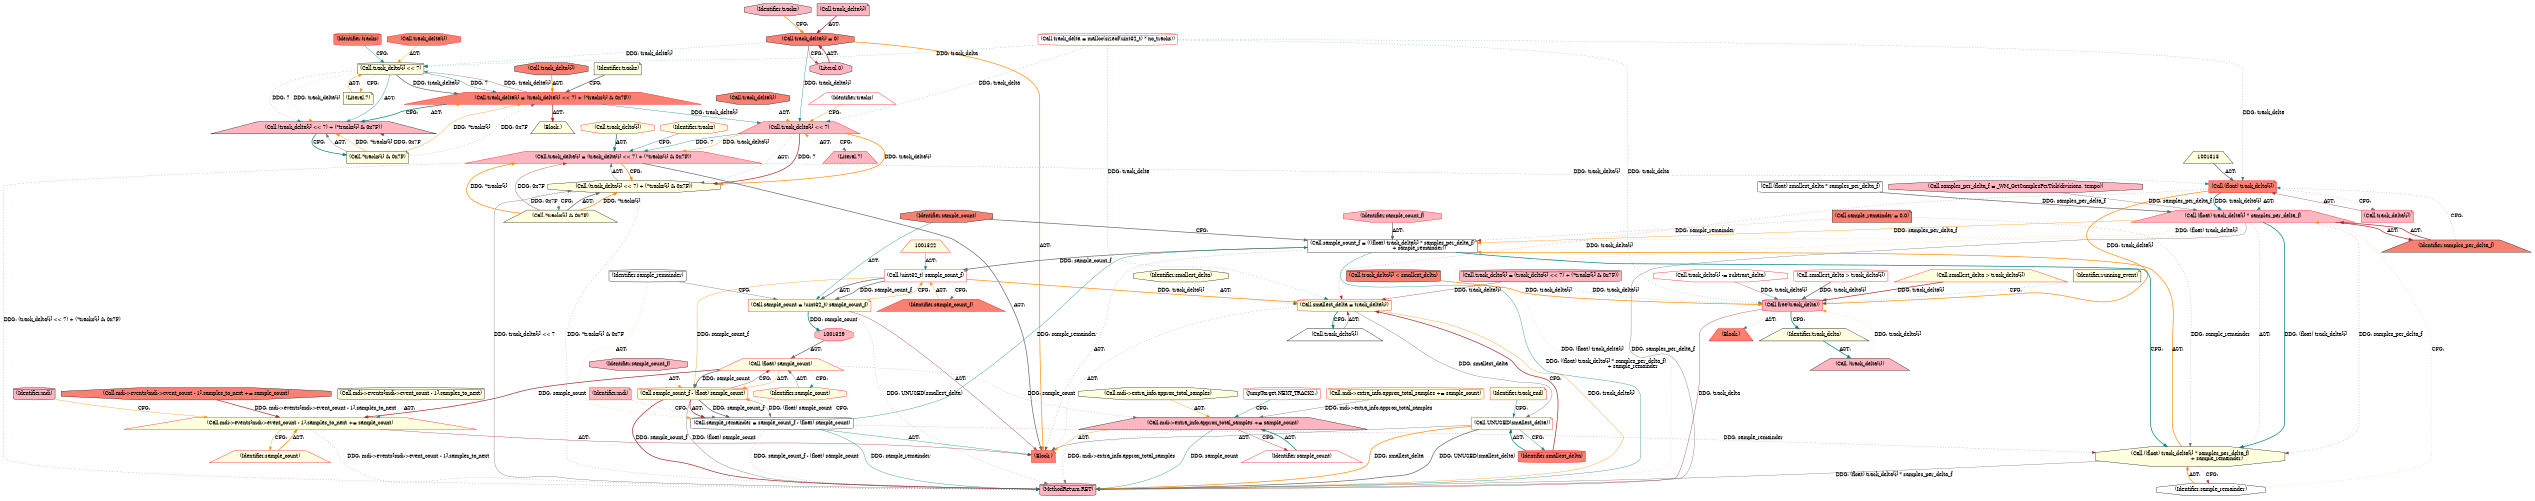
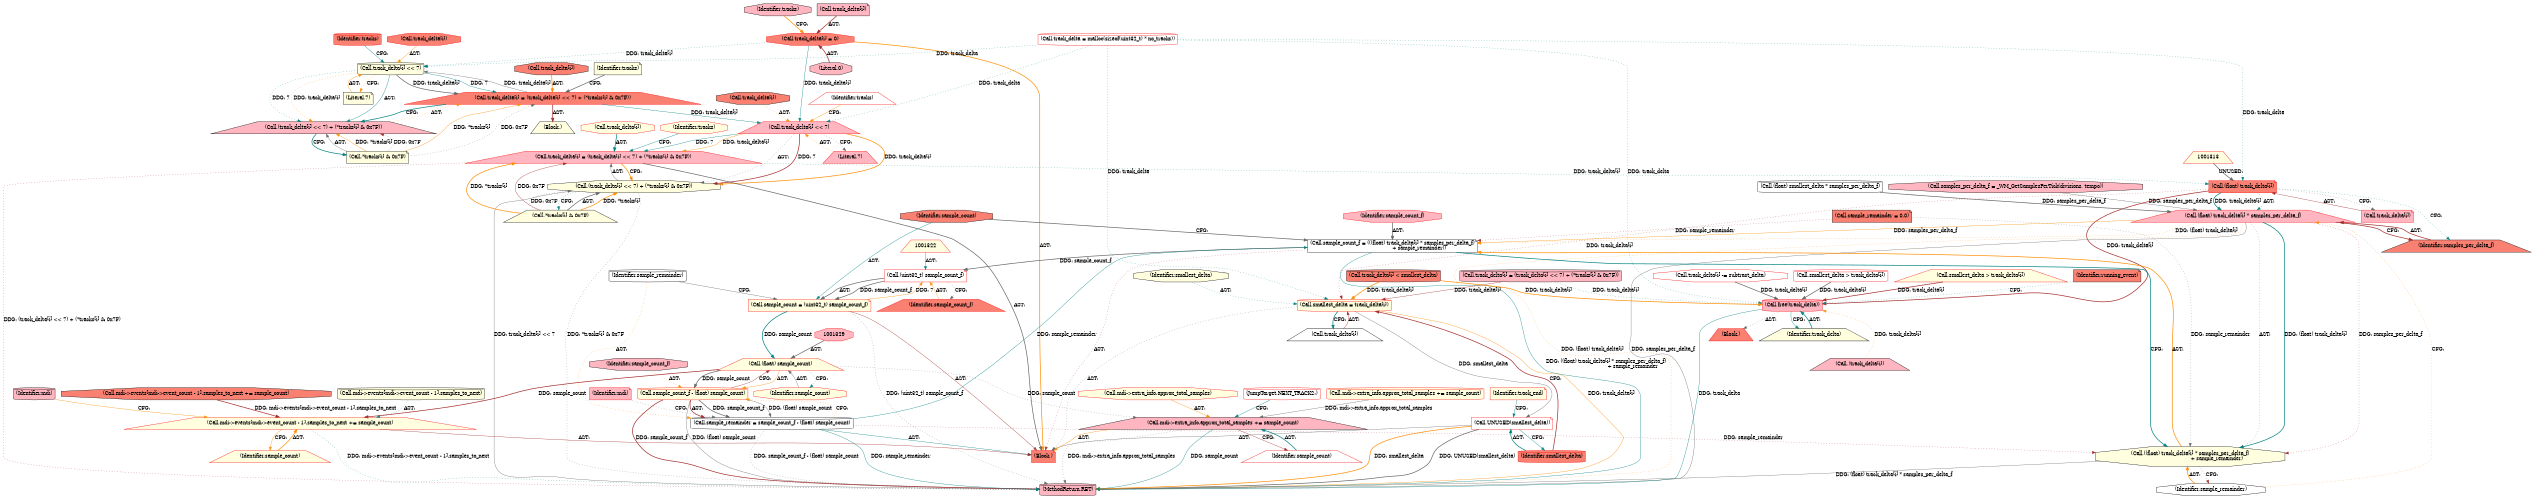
  digraph {
    node [color=red fillcolor=lightyellow shape=trapezium style=filled]
    edge [color=gray40 style=solid]
-   n1 [color=black fillcolor=salmon label="(Call,track_delta[i] = 0)" shape=octagon]
+   n1 [fillcolor=salmon label="(Call,track_delta[i] = 0)" shape=octagon]
    n2 [color=black label="(Call,track_delta[i] << 7)" shape=cylinder]
    n3 [fillcolor=lightpink label="(Call,track_delta[i] << 7)"]
    n4 [fillcolor=salmon label="(Block,)" shape=note]
    n5 [color=black fillcolor=lightpink label="(Literal,0)" shape=octagon]
    n6 [fillcolor=salmon label="(Call,track_delta[i] = (track_delta[i] << 7) + (*tracks[i] & 0x7F))"]
    n7 [color=black fillcolor=lightpink label="(Call,(track_delta[i] << 7) + (*tracks[i] & 0x7F))"]
    n8 [color=black label="(Literal,7)" shape=note]
    n9 [fillcolor=lightpink label="(Call,track_delta[i] = (track_delta[i] << 7) + (*tracks[i] & 0x7F))"]
    n10 [color=black label="(Call,(track_delta[i] << 7) + (*tracks[i] & 0x7F))" shape=octagon]
    n11 [fillcolor=lightpink label="(Literal,7)"]
    n12 [color=black label="(Block,)"]
    n13 [color=black label="(Call,*tracks[i] & 0x7F)" shape=note]
    n14 [fillcolor=salmon label="(Call,(float) track_delta[i])" shape=note]
    n15 [color=black fillcolor=lightpink label="(MethodReturn,RET)" shape=cylinder]
    n16 [color=black label="(Call,*tracks[i] & 0x7F)"]
    n17 [fillcolor=lightpink label="(Call,(float) track_delta[i] * samples_per_delta_f)"]
    n18 [label="(Call,smallest_delta = track_delta[i])" shape=cylinder]
    n19 [fillcolor=lightpink label="(Call,free(track_delta))" shape=cylinder]
    n20 [fillcolor=lightpink label="(Call,track_delta[i])" shape=note]
    n21 [color=black fillcolor=white label="(Call,sample_count_f = (((float) track_delta[i] * samples_per_delta_f)\n                                   + sample_remainder))" shape=note]
    n22 [color=black label="(Call,((float) track_delta[i] * samples_per_delta_f)\n                                   + sample_remainder)" shape=octagon]
    n23 [color=black fillcolor=salmon label="(Identifier,samples_per_delta_f)"]
    n24 [fillcolor=white label="(Call,UNUSED(smallest_delta))" shape=note]
    n25 [color=black fillcolor=white label="(Call,track_delta[i])"]
    n26 [fillcolor=salmon label="(Block,)"]
    n27 [color=black label="(Identifier,track_delta)"]
    n28 [fillcolor=white label="(Call,(uint32_t) sample_count_f)" shape=note]
    n29 [color=black fillcolor=white label="(Identifier,sample_remainder)" shape=octagon]
    n30 [label="(Call,sample_count = (uint32_t) sample_count_f)" shape=note]
    n31 [label="(Call,sample_count_f - (float) sample_count)" shape=cylinder]
    n32 [fillcolor=salmon label="(Identifier,sample_count_f)"]
    n33 [label="(Call,(float) sample_count)"]
    n34 [color=black fillcolor=white label="(Call,sample_remainder = sample_count_f - (float) sample_count)" shape=cylinder]
    n35 [label="(Call,mdi->events[mdi->event_count - 1].samples_to_next += sample_count)"]
    n36 [color=black fillcolor=lightpink label="(Call,mdi->extra_info.approx_total_samples += sample_count)"]
    n37 [label="(Identifier,sample_count)" shape=octagon]
    n38 [label="(Identifier,sample_count)"]
    n39 [fillcolor=white label="(Identifier,sample_count)"]
    n40 [fillcolor=salmon label="(Identifier,smallest_delta)" shape=cylinder]
    n41 [color=black fillcolor=lightpink label="(Call,samples_per_delta_f = _WM_GetSamplesPerTick(divisions, tempo))" shape=octagon]
    n42 [color=black fillcolor=lightpink label="(Identifier,tracks)" shape=octagon]
    n43 [label="(Call,mdi->extra_info.approx_total_samples += sample_count)" shape=cylinder]
    n44 [color=black fillcolor=lightpink label="(Call,track_delta[i] = (track_delta[i] << 7) + (*tracks[i] & 0x7F))" shape=cylinder]
    n45 [color=black fillcolor=salmon label="(Call,track_delta[i])" shape=octagon]
    n46 [color=black label="(Identifier,tracks)" shape=note]
    n47 [fillcolor=lightpink label="(Identifier,sample_count_f)" shape=octagon]
    n48 [fillcolor=white label="(JumpTarget,NEXT_TRACK2:)" shape=cylinder]
    n49 [fillcolor=salmon label="(Identifier,tracks)" shape=cylinder]
    n50 [label="(Call,smallest_delta > track_delta[i])"]
    n51 [fillcolor=white label="(Call,track_delta = malloc(sizeof(uint32_t) * no_tracks))" shape=cylinder]
-   n52 [color=black label="(Call,mdi->extra_info.approx_total_samples)" shape=octagon]
+   n52 [label="(Call,mdi->extra_info.approx_total_samples)" shape=octagon]
    n53 [color=black fillcolor=lightpink label="(Identifier,sample_count_f)" shape=octagon]
    n54 [fillcolor=lightpink label="(Identifier,mdi)" shape=note]
    n55 [fillcolor=salmon label="(Call,track_delta[i])" shape=octagon]
    n56 [fillcolor=white label="(Identifier,tracks)"]
    n57 [color=black fillcolor=salmon label="(Identifier,sample_count)" shape=octagon]
    n58 [color=black fillcolor=salmon label="(Call,sample_remainder = 0.0)" shape=note]
    n59 [color=black label="(Call,mdi->events[mdi->event_count - 1].samples_to_next)" shape=cylinder]
    n60 [color=black fillcolor=lightpink label="(Call,!track_delta[i])"]
-   n61 [color=black label="(Identifier,running_event)" shape=note]
+   n61 [color=black fillcolor=salmon label="(Identifier,running_event)" shape=note]
    n62 [fillcolor=white label="(Call,track_delta[i] -= subtract_delta)" shape=octagon]
    n63 [label="(Call,track_delta[i])" shape=octagon]
    n64 [color=black fillcolor=salmon label="(Call,track_delta[i])" shape=octagon]
    n65 [color=black label="(Identifier,smallest_delta)" shape=octagon]
    n66 [color=black fillcolor=salmon label="(Call,track_delta[i] < smallest_delta)" shape=cylinder]
    n67 [label="(Identifier,track_end)" shape=note]
    n68 [color=black fillcolor=white label="(Identifier,sample_remainder)" shape=cylinder]
    n69 [color=black fillcolor=lightpink label="(Call,track_delta[i])" shape=note]
    n70 [color=black fillcolor=lightpink label="(Identifier,mdi)" shape=cylinder]
    n71 [fillcolor=white label="(Call,smallest_delta > track_delta[i])" shape=cylinder]
    n72 [label="(Identifier,tracks)" shape=octagon]
    n73 [color=black fillcolor=white label="(Call,(float) smallest_delta * samples_per_delta_f)" shape=cylinder]
    n74 [color=black fillcolor=salmon label="(Call,mdi->events[mdi->event_count - 1].samples_to_next += sample_count)" shape=octagon]
-   1001313 [color=black]
+   1001313
    1001322
    1001329 [fillcolor=lightpink shape=octagon]
    n1 -> n2 [color=teal label="DDG: track_delta[i]" style=dotted]
    n1 -> n3 [color=teal label="DDG: track_delta[i]"]
    n1 -> n4 [color=darkorange label="AST: " style=bold]
-   n1 -> n5 [color=brown label="CFG: "]
    n2 -> n6 [label="DDG: track_delta[i]" style=bold]
    n2 -> n6 [color=teal label="DDG: 7"]
    n2 -> n7 [color=teal label="AST: "]
    n2 -> n7 [color=darkorange label="DDG: track_delta[i]" style=dotted]
    n2 -> n7 [color=teal label="DDG: 7" style=dotted]
    n2 -> n8 [color=darkorange label="CFG: " style=dotted]
    n3 -> n9 [color=darkorange label="DDG: track_delta[i]"]
    n3 -> n9 [color=teal label="DDG: 7"]
    n3 -> n10 [label="AST: " style=dotted]
    n3 -> n10 [color=darkorange label="DDG: track_delta[i]" style=bold]
    n3 -> n10 [color=brown label="DDG: 7" style=bold]
    n3 -> n11 [label="CFG: " style=dotted]
    n5 -> n1 [color=brown label="AST: " style=bold]
    n6 -> n2 [label="DDG: track_delta[i]"]
    n6 -> n3 [color=teal label="DDG: track_delta[i]"]
    n6 -> n7 [color=teal label="CFG: " style=bold]
    n6 -> n12 [color=brown label="AST: " style=bold]
    n7 -> n6 [color=darkorange label="AST: " style=dotted]
    n7 -> n13 [color=teal label="CFG: " style=bold]
    n8 -> n2 [color=darkorange label="AST: "]
    n9 -> n4 [label="AST: " style=bold]
    n9 -> n10 [color=darkorange label="CFG: " style=bold]
    n9 -> n14 [color=teal label="DDG: track_delta[i]" style=dotted]
    n9 -> n15 [color=brown label="DDG: (track_delta[i] << 7) + (*tracks[i] & 0x7F)" style=dotted]
    n10 -> n9 [label="AST: "]
    n10 -> n15 [label="DDG: track_delta[i] << 7"]
    n10 -> n15 [label="DDG: *tracks[i] & 0x7F" style=dotted]
    n10 -> n16 [color=teal label="CFG: " style=dotted]
    n11 -> n3 [color=darkorange label="AST: " style=dotted]
    n13 -> n6 [color=darkorange label="DDG: *tracks[i]"]
    n13 -> n6 [label="DDG: 0x7F" style=dotted]
    n13 -> n7 [label="AST: "]
    n13 -> n7 [color=darkorange label="DDG: *tracks[i]"]
    n13 -> n7 [color=brown label="DDG: 0x7F" style=dotted]
    n14 -> n17 [color=teal label="AST: " style=dotted]
    n14 -> n17 [color=teal label="DDG: track_delta[i]" style=bold]
    n14 -> n18 [color=brown label="DDG: track_delta[i]" style=dotted]
-   n14 -> n19 [color=darkorange label="DDG: track_delta[i]" style=bold]
+   n14 -> n19 [color=brown label="DDG: track_delta[i]" style=bold]
    n14 -> n20 [label="CFG: " style=dotted]
    n16 -> n9 [color=darkorange label="DDG: *tracks[i]" style=bold]
    n16 -> n9 [color=brown label="DDG: 0x7F"]
    n16 -> n10 [label="AST: " style=bold]
    n16 -> n10 [color=darkorange label="DDG: *tracks[i]" style=bold]
    n16 -> n10 [label="DDG: 0x7F" style=dotted]
    n17 -> n15 [color=darkorange label="DDG: (float) track_delta[i]" style=dotted]
    n17 -> n15 [label="DDG: samples_per_delta_f"]
    n17 -> n21 [color=darkorange label="DDG: (float) track_delta[i]" style=dotted]
    n17 -> n21 [color=darkorange label="DDG: samples_per_delta_f"]
    n17 -> n22 [label="AST: " style=dotted]
    n17 -> n22 [color=teal label="DDG: (float) track_delta[i]" style=bold]
    n17 -> n22 [color=brown label="DDG: samples_per_delta_f" style=dotted]
-   n17 -> n23 [color=brown label="AST: " style=bold]
+   n17 -> n23 [color=brown label="CFG: " style=bold]
    n18 -> n4 [label="AST: " style=dotted]
    n18 -> n15 [color=darkorange label="DDG: track_delta[i]"]
    n18 -> n24 [label="DDG: smallest_delta"]
    n18 -> n25 [color=teal label="CFG: " style=bold]
-   n19 -> n15 [color=brown label="DDG: track_delta"]
+   n19 -> n15 [color=teal label="DDG: track_delta"]
    n19 -> n26 [label="AST: " style=dotted]
-   n19 -> n27 [color=teal label="CFG: " style=bold]
+   n19 -> n27 [color=teal label="CFG: "]
    n20 -> n14 [color=brown label="AST: "]
    n21 -> n4 [color=brown label="AST: " style=dotted]
    n21 -> n15 [color=teal label="DDG: ((float) track_delta[i] * samples_per_delta_f)\n                                   + sample_remainder"]
    n21 -> n22 [color=teal label="CFG: " style=bold]
    n21 -> n28 [label="DDG: sample_count_f" style=bold]
    n22 -> n15 [label="DDG: (float) track_delta[i] * samples_per_delta_f"]
    n22 -> n21 [color=darkorange label="AST: " style=bold]
    n22 -> n29 [color=brown label="CFG: " style=dotted]
-   n23 -> n14 [color=teal label="CFG: " style=dotted]
+   n14 -> n23 [color=teal label="CFG: " style=dotted]
    n23 -> n17 [color=brown label="AST: " style=bold]
    n24 -> n4 [label="AST: "]
    n24 -> n15 [label="DDG: UNUSED(smallest_delta)" style=bold]
    n24 -> n15 [color=darkorange label="DDG: smallest_delta" style=bold]
    n24 -> n40 [color=teal label="CFG: "]
    n25 -> n18 [color=brown label="AST: "]
-   n27 -> n60 [color=teal label="AST: " style=bold]
+   n27 -> n19 [color=teal label="AST: " style=bold]
    n28 -> n30 [label="AST: " style=bold]
    n28 -> n30 [label="DDG: sample_count_f" style=bold]
-   n28 -> n31 [color=darkorange label="DDG: sample_count_f"]
    n28 -> n32 [label="CFG: " style=dotted]
    n29 -> n17 [color=darkorange label="CFG: " style=dotted]
    n29 -> n22 [color=darkorange label="AST: " style=bold]
    n30 -> n4 [color=brown label="AST: "]
-   n30 -> n15 [label="DDG: UNUSED(smallest_delta)" style=dotted]
-   n30 -> n28 [color=darkorange label="CFG: "]
-   n30 -> 1001329 [color=teal label="DDG: sample_count" style=bold]
+   n30 -> n15 [label="DDG: (uint32_t) sample_count_f" style=dotted]
+   n30 -> n28 [color=darkorange label="DDG: 7"]
+   n30 -> n33 [color=teal label="DDG: sample_count" style=bold]
    n31 -> n15 [label="DDG: (float) sample_count"]
    n31 -> n15 [color=brown label="DDG: sample_count_f" style=bold]
    n31 -> n33 [color=brown label="CFG: "]
    n31 -> n34 [color=brown label="AST: " style=bold]
    n31 -> n34 [label="DDG: sample_count_f" style=bold]
    n31 -> n34 [label="DDG: (float) sample_count"]
    n32 -> n28 [color=darkorange label="AST: "]
    n33 -> n31 [color=darkorange label="AST: "]
    n33 -> n31 [label="DDG: sample_count" style=bold]
    n33 -> n35 [color=brown label="DDG: sample_count" style=bold]
    n33 -> n36 [label="DDG: sample_count" style=dotted]
    n33 -> n37 [color=teal label="CFG: " style=dotted]
    n34 -> n4 [color=teal label="AST: "]
    n34 -> n15 [label="DDG: sample_count_f - (float) sample_count" style=dotted]
    n34 -> n15 [color=teal label="DDG: sample_remainder"]
    n34 -> n21 [color=teal label="DDG: sample_remainder"]
    n34 -> n22 [color=brown label="DDG: sample_remainder" style=dotted]
    n34 -> n31 [color=darkorange label="CFG: " style=dotted]
    n35 -> n4 [color=brown label="AST: "]
    n35 -> n15 [color=teal label="DDG: mdi->events[mdi->event_count - 1].samples_to_next" style=dotted]
    n35 -> n38 [color=darkorange label="CFG: "]
    n36 -> n4 [color=darkorange label="AST: "]
    n36 -> n15 [color=teal label="DDG: sample_count"]
    n36 -> n15 [label="DDG: mdi->extra_info.approx_total_samples" style=dotted]
    n36 -> n39 [color=brown label="CFG: "]
    n37 -> n33 [label="AST: "]
    n38 -> n35 [color=darkorange label="AST: " style=bold]
    n39 -> n36 [color=teal label="AST: " style=bold]
    n40 -> n18 [color=brown label="CFG: " style=bold]
    n40 -> n24 [color=teal label="AST: " style=bold]
    n41 -> n17 [label="DDG: samples_per_delta_f"]
    n42 -> n1 [color=darkorange label="CFG: " style=bold]
    n43 -> n36 [label="DDG: mdi->extra_info.approx_total_samples"]
    n44 -> n18 [color=brown label="DDG: track_delta[i]"]
    n44 -> n19 [color=teal label="DDG: track_delta[i]" style=dotted]
    n45 -> n6 [color=darkorange label="AST: " style=bold]
    n46 -> n6 [label="CFG: " style=bold]
    n47 -> n21 [label="AST: " style=bold]
    n48 -> n36 [color=teal label="CFG: "]
    n49 -> n2 [color=teal label="CFG: "]
    n50 -> n19 [color=brown label="DDG: track_delta[i]" style=bold]
    n51 -> n2 [color=teal label="DDG: track_delta" style=dotted]
    n51 -> n3 [color=teal label="DDG: track_delta" style=dotted]
    n51 -> n14 [color=teal label="DDG: track_delta" style=dotted]
    n51 -> n18 [color=teal label="DDG: track_delta" style=dotted]
    n51 -> n19 [color=teal label="DDG: track_delta" style=dotted]
    n52 -> n36 [color=darkorange label="AST: "]
    n53 -> n31 [color=darkorange label="AST: " style=dotted]
    n54 -> n34 [label="CFG: " style=dotted]
    n55 -> n2 [color=darkorange label="AST: "]
    n56 -> n3 [color=darkorange label="CFG: "]
    n57 -> n21 [label="CFG: " style=bold]
    n57 -> n30 [color=teal label="AST: "]
    n58 -> n21 [color=brown label="DDG: sample_remainder" style=dotted]
    n58 -> n22 [label="DDG: sample_remainder" style=dotted]
    n59 -> n35 [color=teal label="AST: " style=dotted]
    n60 -> n19 [color=darkorange label="DDG: track_delta[i]" style=dotted]
    n61 -> n19 [color=teal label="CFG: " style=dotted]
-   n62 -> n19 [label="DDG: track_delta[i]"]
+   n62 -> n19 [label="DDG: track_delta[i]" style=bold]
    n63 -> n9 [color=teal label="AST: " style=bold]
    n64 -> n3 [color=darkorange label="AST: " style=dotted]
    n65 -> n18 [color=teal label="AST: " style=dotted]
-   n28 -> n18 [color=darkorange label="DDG: track_delta[i]" style=bold]
+   n66 -> n18 [color=darkorange label="DDG: track_delta[i]" style=bold]
    n66 -> n19 [color=darkorange label="DDG: track_delta[i]" style=bold]
    n67 -> n24 [color=teal label="CFG: "]
    n68 -> n30 [label="CFG: "]
    n68 -> n34 [color=darkorange label="AST: " style=dotted]
    n69 -> n1 [color=brown label="AST: " style=bold]
    n70 -> n35 [color=darkorange label="CFG: "]
    n71 -> n19 [label="DDG: track_delta[i]" style=bold]
    n72 -> n9 [color=teal label="CFG: "]
    n73 -> n17 [label="DDG: samples_per_delta_f" style=bold]
    n74 -> n35 [color=brown label="DDG: mdi->events[mdi->event_count - 1].samples_to_next" style=bold]
-   1001313 -> n14 [label="AST: " style=bold]
+   1001313 -> n14 [label="UNUSED: " style=bold]
    1001322 -> n28 [color=teal label="AST: "]
    1001329 -> n33 [label="AST: " style=bold]
  }
